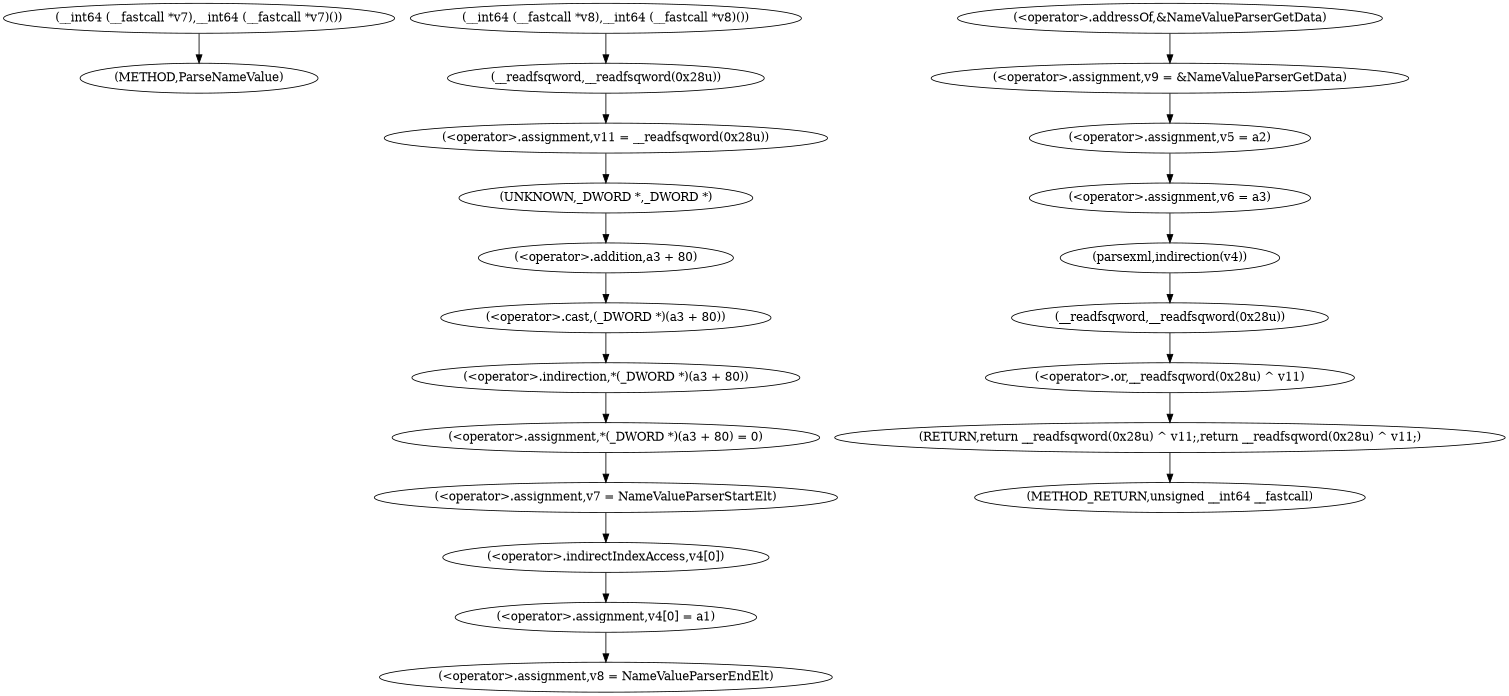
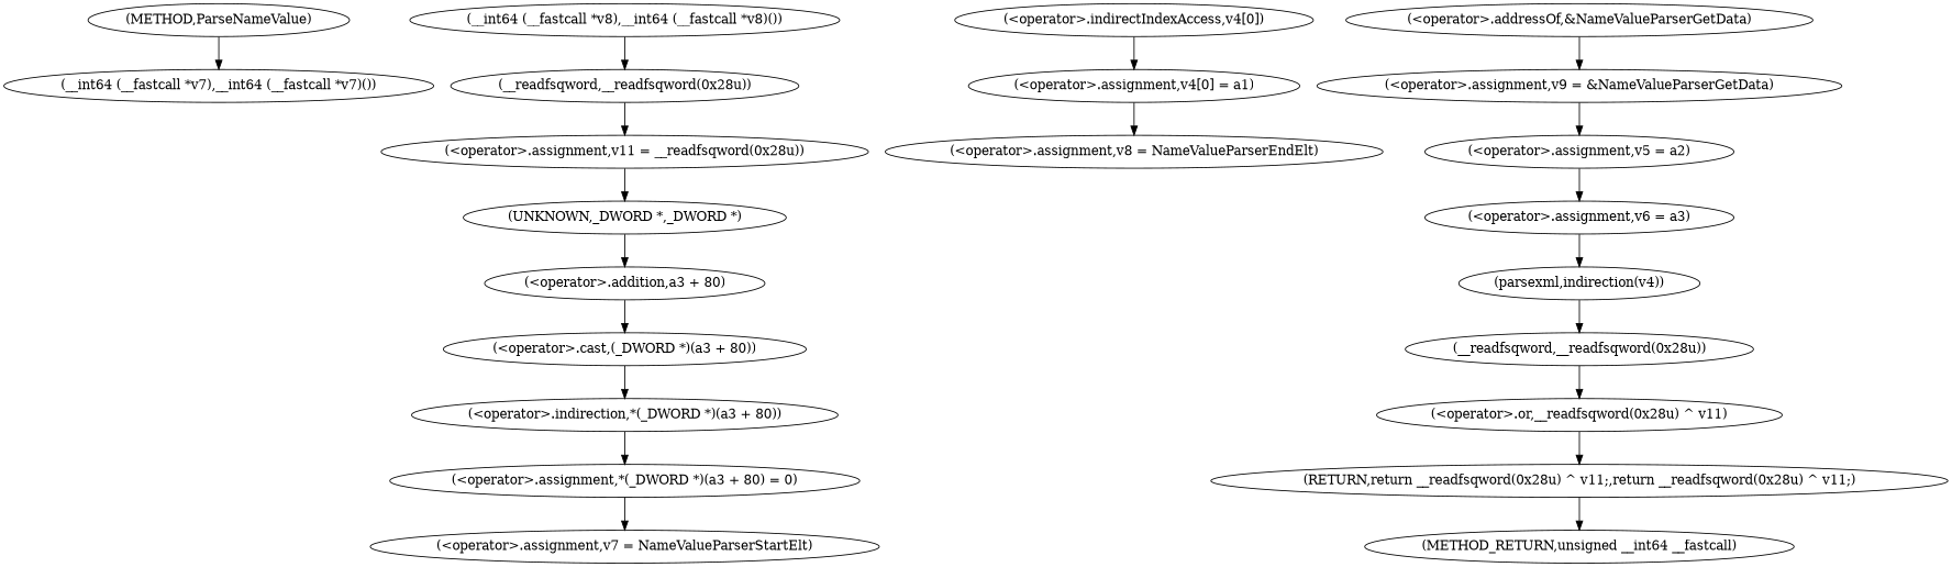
  digraph {
    n1 [label="(__int64 (__fastcall *v7),__int64 (__fastcall *v7)())"]
    n2 [label="(__int64 (__fastcall *v8),__int64 (__fastcall *v8)())"]
    n3 [label="(__readfsqword,__readfsqword(0x28u))"]
    n4 [label="(<operator>.assignment,v11 = __readfsqword(0x28u))"]
    n5 [label="(UNKNOWN,_DWORD *,_DWORD *)"]
    n6 [label="(<operator>.addition,a3 + 80)"]
    n7 [label="(<operator>.assignment,*(_DWORD *)(a3 + 80) = 0)"]
    n8 [label="(<operator>.assignment,v7 = NameValueParserStartElt)"]
    n9 [label="(<operator>.indirectIndexAccess,v4[0])"]
    n10 [label="(<operator>.indirection,*(_DWORD *)(a3 + 80))"]
    n11 [label="(<operator>.cast,(_DWORD *)(a3 + 80))"]
    n12 [label="(<operator>.assignment,v4[0] = a1)"]
    n13 [label="(<operator>.assignment,v8 = NameValueParserEndElt)"]
    n14 [label="(<operator>.addressOf,&NameValueParserGetData)"]
    n15 [label="(<operator>.assignment,v9 = &NameValueParserGetData)"]
    n16 [label="(<operator>.assignment,v5 = a2)"]
    n17 [label="(<operator>.assignment,v6 = a3)"]
    n18 [label="(parsexml,indirection(v4))"]
    n19 [label="(__readfsqword,__readfsqword(0x28u))"]
    n20 [label="(<operator>.or,__readfsqword(0x28u) ^ v11)"]
    n21 [label="(RETURN,return __readfsqword(0x28u) ^ v11;,return __readfsqword(0x28u) ^ v11;)"]
    n22 [label="(METHOD_RETURN,unsigned __int64 __fastcall)"]
    n23 [label="(METHOD,ParseNameValue)"]
    n2 -> n3
    n3 -> n4
    n4 -> n5
    n5 -> n6
    n6 -> n11
    n7 -> n8
-   n8 -> n9
    n9 -> n12
    n10 -> n7
    n11 -> n10
    n12 -> n13
    n14 -> n15
    n15 -> n16
    n16 -> n17
    n17 -> n18
    n18 -> n19
    n19 -> n20
    n20 -> n21
    n21 -> n22
-   n1 -> n23
+   n23 -> n1
  }
